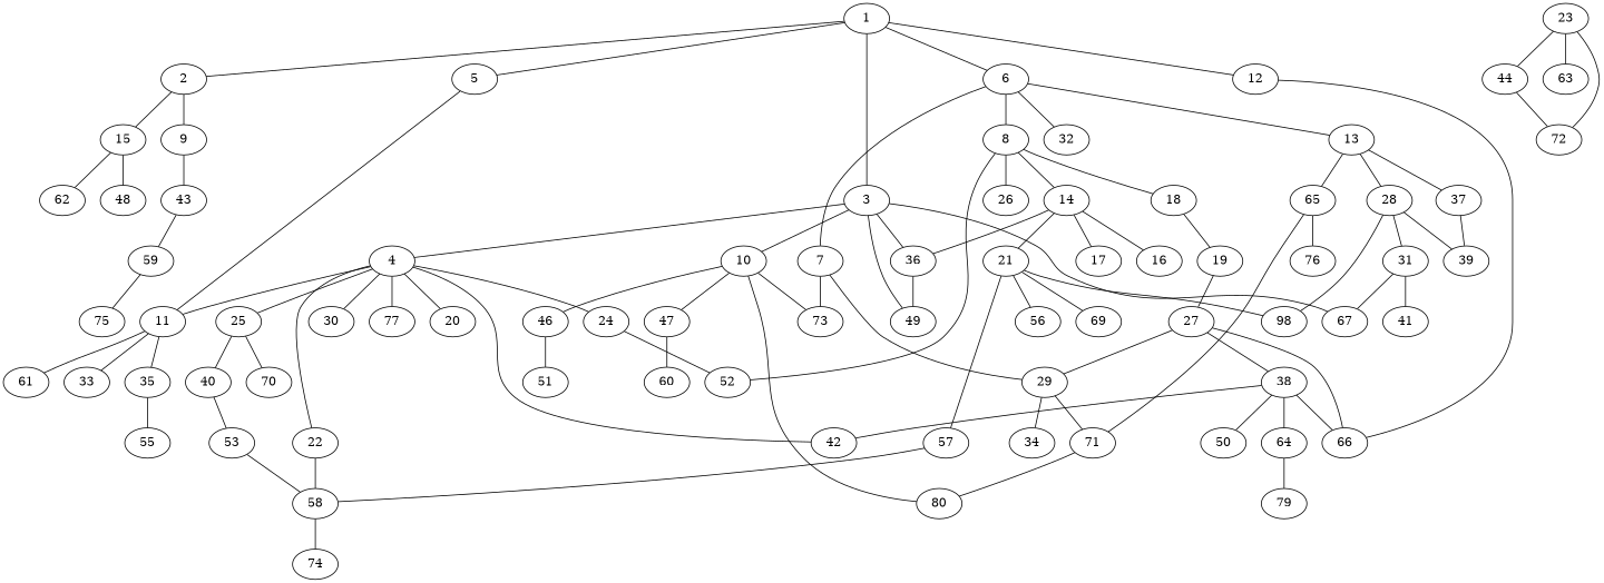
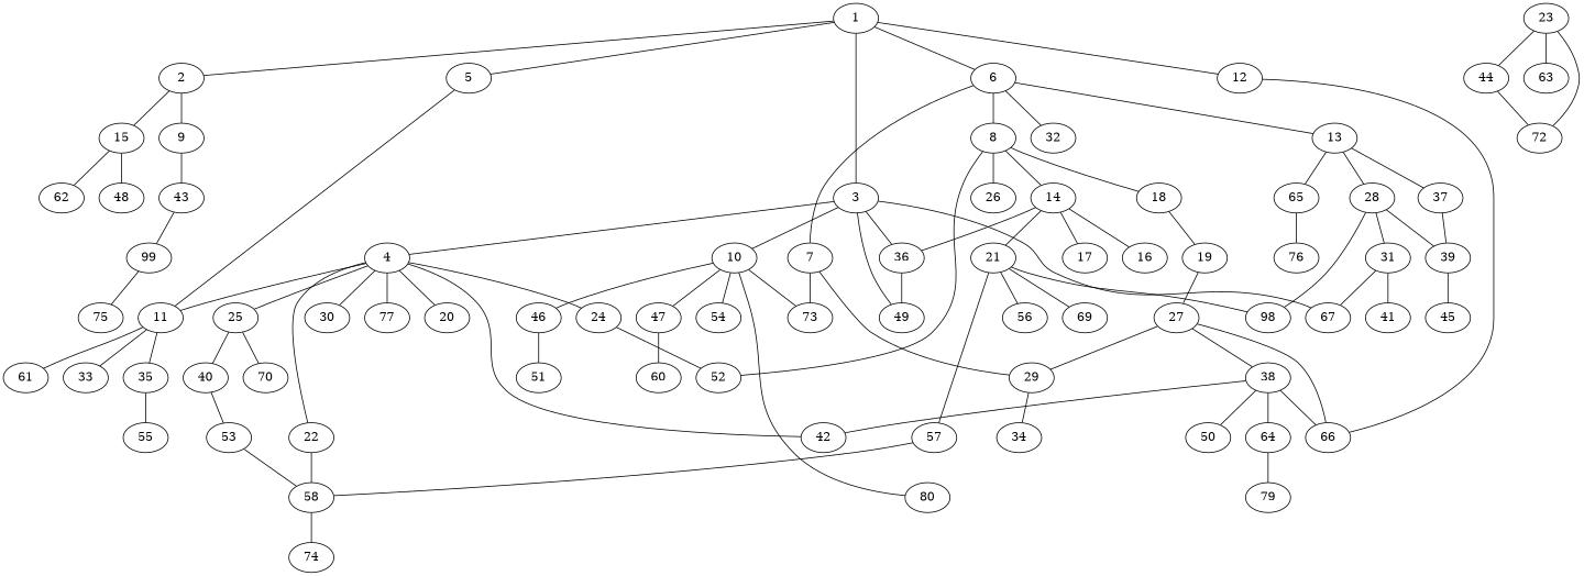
  graph {
    1
    2
    3
    5
    6
    12
    9
    15
    4
    10
    36
    49
    67
    11
    7
    8
    13
    32
    66
    43
    48
    62
    20
    22
    24
    25
    30
    42
    77
    73
    46
    47
+   54
    80
    33
    35
    61
    29
    52
    14
    18
    26
    28
    37
    65
    23
    44
    63
-   59
+   59 [label=99]
    58
    40
    70
    51
    60
    55
    74
    53
    34
-   71
    16
    17
    21
    19
    n64 [label=98]
    31
    39
    76
    56
    57
    69
    27
    75
    72
    41
+   45
    38
    50
    64
    79
    1 -- 2
    1 -- 3
    1 -- 5
    1 -- 6
    1 -- 12
    2 -- 9
    2 -- 15
    3 -- 4
    3 -- 10
    3 -- 36
    3 -- 49
    3 -- 67
    5 -- 11
    6 -- 7
    6 -- 8
    6 -- 13
    6 -- 32
    12 -- 66
    9 -- 43
    15 -- 48
    15 -- 62
    4 -- 11
    4 -- 20
    4 -- 22
    4 -- 24
    4 -- 25
    4 -- 30
    4 -- 42
    4 -- 77
    10 -- 73
    10 -- 46
    10 -- 47
+   10 -- 54
    10 -- 80
    36 -- 49
    11 -- 33
    11 -- 35
    11 -- 61
    7 -- 73
    7 -- 29
    8 -- 52
    8 -- 14
    8 -- 18
    8 -- 26
    13 -- 28
    13 -- 37
    13 -- 65
    43 -- 59
    22 -- 58
    24 -- 52
    25 -- 40
    25 -- 70
    46 -- 51
    47 -- 60
    35 -- 55
    29 -- 34
-   29 -- 71
    14 -- 36
    14 -- 16
    14 -- 17
    14 -- 21
    18 -- 19
    28 -- n64
    28 -- 31
    28 -- 39
    37 -- 39
-   65 -- 71
    65 -- 76
    23 -- 44
    23 -- 63
    44 -- 72
    59 -- 75
    58 -- 74
    40 -- 53
    53 -- 58
-   71 -- 80
    21 -- n64
    21 -- 56
    21 -- 57
    21 -- 69
    19 -- 27
    31 -- 67
    31 -- 41
+   39 -- 45
    57 -- 58
    27 -- 66
    27 -- 29
    27 -- 38
    72 -- 23
    38 -- 66
    38 -- 42
    38 -- 50
    38 -- 64
    64 -- 79
  }
